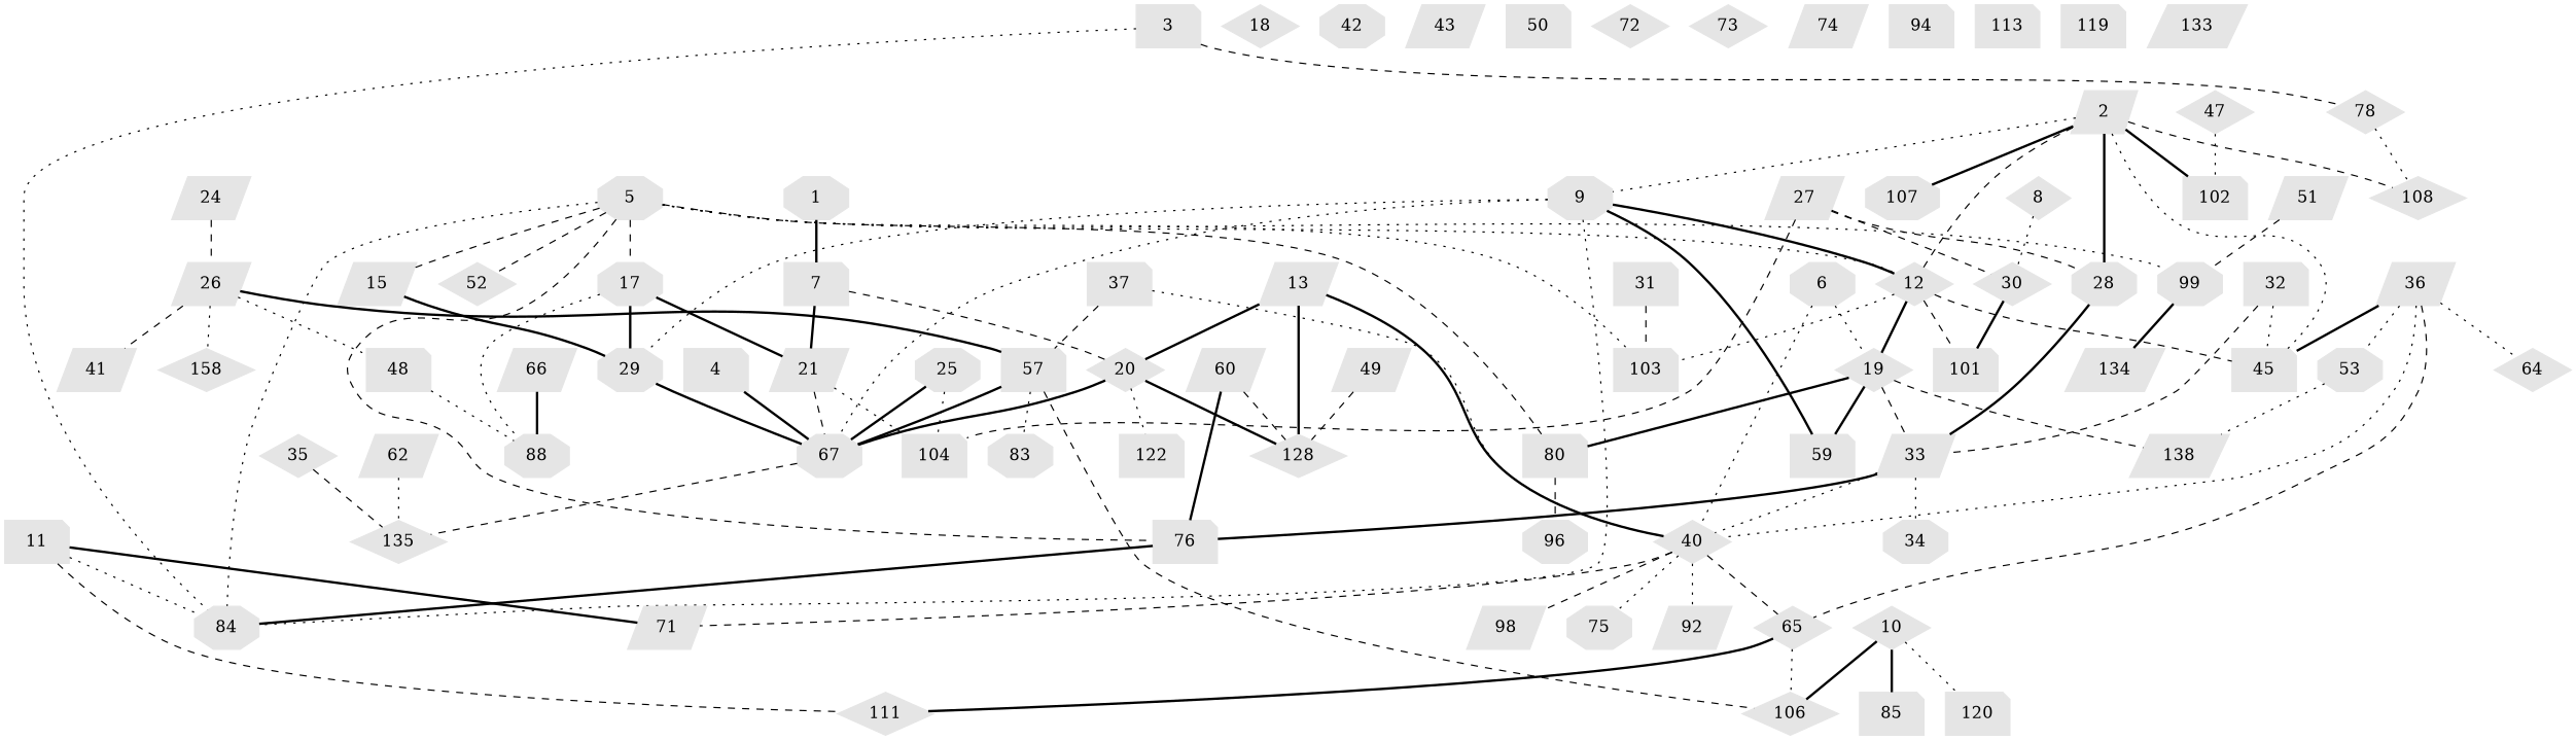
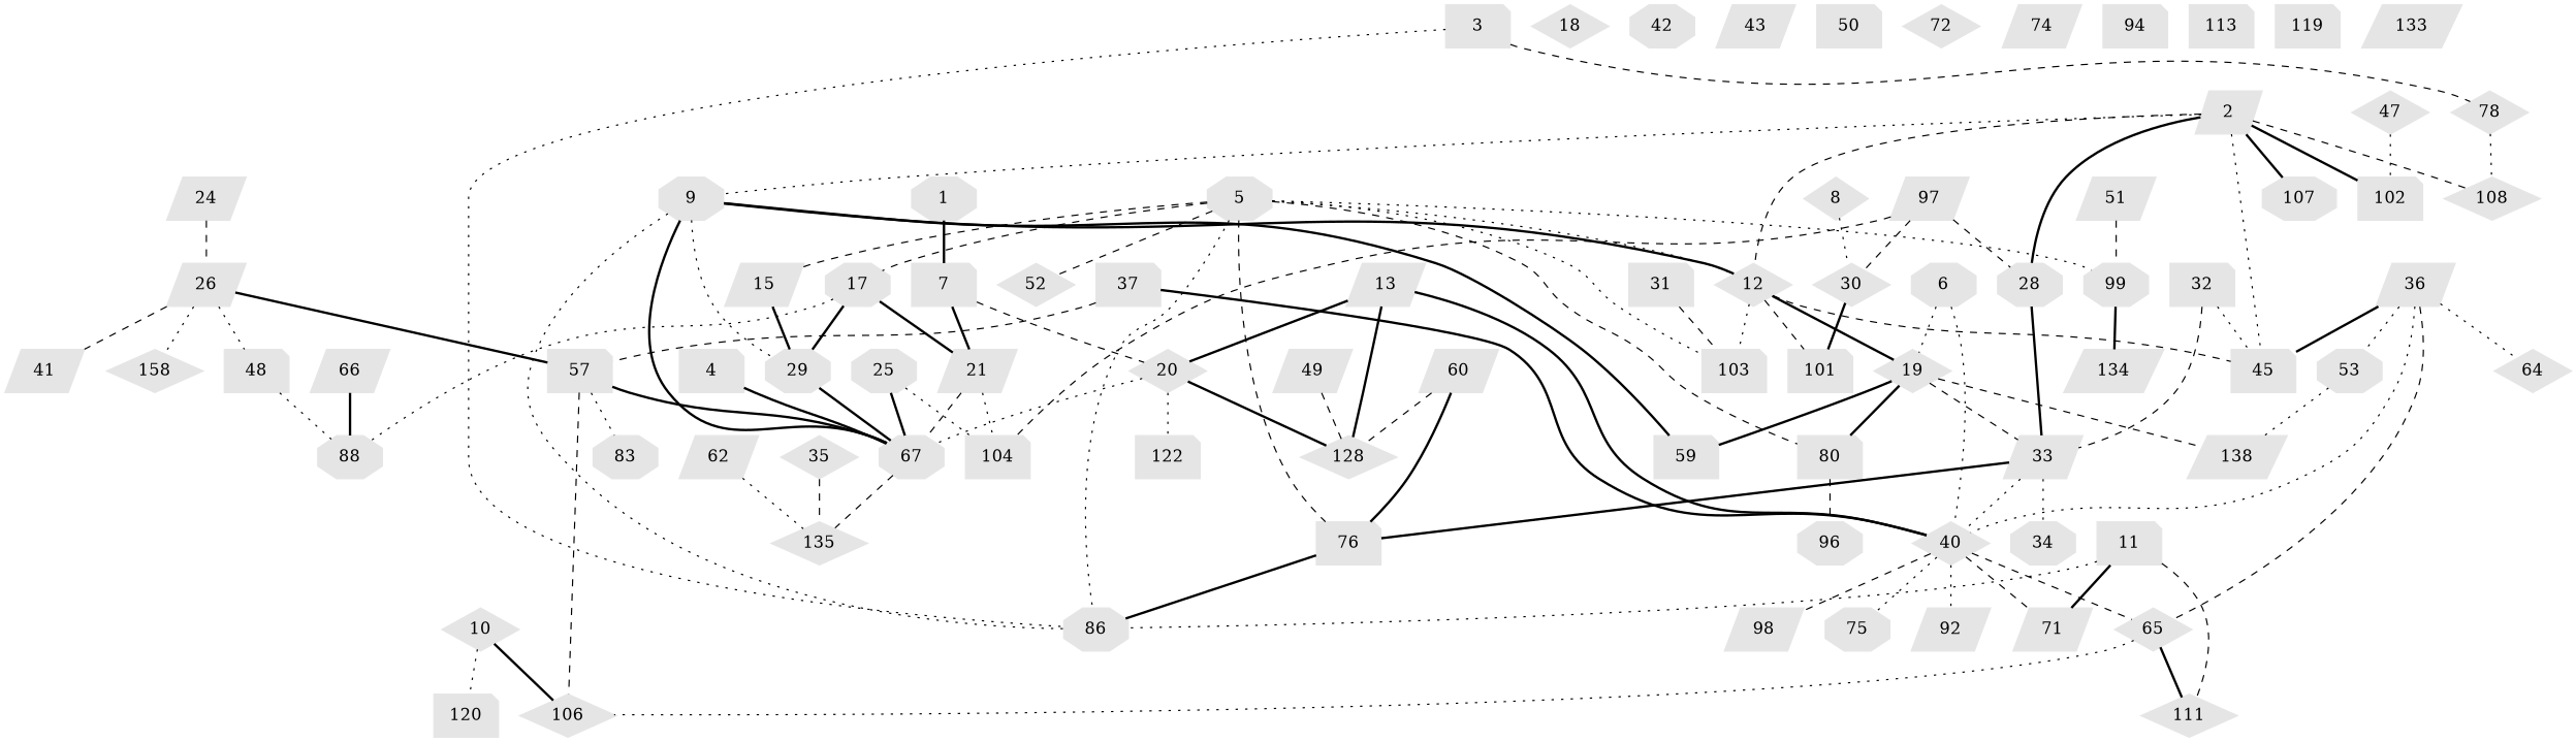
  graph {
    node [color=gray90 shape=note style=filled]
    edge [style=dotted]
    7 [super="+140"]
    20 [shape=diamond super="+58"]
    21 [shape=parallelogram super="+100"]
    1 [shape=octagon]
    2 [shape=parallelogram super="+16"]
    9 [shape=octagon super="+84+110"]
    12 [shape=diamond super="+63+142"]
    28 [shape=octagon super="+77"]
    45
    102
    107 [shape=octagon]
    108 [shape=diamond]
-   86 [shape=octagon super="+117" label=84]
+   86 [shape=octagon super="+117"]
    67 [shape=octagon super="+116"]
    29 [shape=octagon super="+148+56+31"]
    59 [super="+146"]
    103
    19 [shape=diamond super="+22"]
    101
    33 [shape=parallelogram super="+46+126"]
    78 [shape=diamond]
    3
    4 [super="+87+44"]
    135 [shape=diamond]
    5 [shape=octagon super="+55+68"]
    15 [shape=parallelogram]
    17 [shape=octagon super="+80"]
    52 [shape=diamond]
    76 [super="+82"]
    n30 [label=80]
    99 [shape=octagon]
    88 [shape=octagon super="+91+127"]
    96 [shape=octagon super="+141"]
    134 [shape=parallelogram]
    138 [shape=parallelogram]
    6 [shape=octagon]
    40 [shape=diamond super="+79"]
    71 [shape=parallelogram]
    65 [shape=diamond super="+136"]
    75 [shape=octagon]
    92 [shape=parallelogram]
    98 [shape=parallelogram]
    128 [shape=diamond]
    122
    104 [super="+144"]
    30 [shape=diamond super="+93"]
    8 [shape=diamond]
    10 [shape=diamond super="+129+112"]
-   85
    106 [shape=diamond]
    120
    11 [super="+147"]
    111 [shape=diamond]
    64 [shape=diamond super="+137"]
    13 [shape=parallelogram super="+97+14"]
    18 [shape=diamond]
    34 [shape=octagon]
    24 [shape=parallelogram]
    26 [shape=parallelogram]
    41 [shape=parallelogram]
    48
    57 [super="+89"]
    n63 [label=158 shape=diamond]
    25 [shape=octagon super="+54"]
    83 [shape=octagon]
-   27 [shape=parallelogram]
+   27 [shape=parallelogram label=97]
    32
    35 [shape=diamond]
    36 [shape=parallelogram super="+109"]
    53 [shape=octagon super="+131"]
    37
    n72 [label=31 super="+70"]
    42 [shape=octagon]
    43 [shape=parallelogram]
    47 [shape=diamond super="+69"]
    49 [shape=parallelogram]
    50
    51 [shape=parallelogram super="+95"]
    60 [shape=parallelogram super="+124"]
    62 [shape=parallelogram]
    66 [shape=parallelogram super="+139"]
    72 [shape=diamond]
-   73 [shape=diamond super="+114"]
    74 [shape=parallelogram]
    94
    113
    119 [super="+130"]
    133 [shape=parallelogram]
    7 -- 20 [style=dashed weight=2]
    7 -- 21 [style=bold]
-   20 -- 67 [style=bold]
+   20 -- 67
    20 -- 128 [style=bold]
    20 -- 122
    21 -- 67 [style=dashed]
    21 -- 104
    1 -- 7 [style=bold]
    2 -- 9
    2 -- 12 [style=dashed]
    2 -- 28 [style=bold]
    2 -- 45
    2 -- 102 [style=bold]
    2 -- 107 [style=bold]
    2 -- 108 [style=dashed]
    9 -- 12 [style=bold]
    9 -- 86
-   9 -- 67
+   9 -- 67 [style=bold]
    9 -- 29 [weight=2]
    9 -- 59 [style=bold]
    12 -- 45 [style=dashed]
    12 -- 103
    12 -- 19 [style=bold]
    12 -- 101 [style=dashed]
    28 -- 33 [style=bold]
    67 -- 135 [style=dashed]
    29 -- 67 [style=bold]
    19 -- 59 [style=bold]
    19 -- 33 [style=dashed]
    19 -- n30 [style=bold]
    19 -- 138 [style=dashed]
    33 -- 76 [style=bold]
    33 -- 40
    33 -- 34
    78 -- 108
    3 -- 86
    3 -- 78 [style=dashed]
    4 -- 67 [style=bold]
    5 -- 12
    5 -- 86
    5 -- 103
    5 -- 15 [style=dashed]
    5 -- 17 [style=dashed]
    5 -- 52 [style=dashed]
    5 -- 76 [style=dashed]
    5 -- n30 [style=dashed]
    5 -- 99
    15 -- 29 [style=bold]
    17 -- 21 [style=bold]
    17 -- 29 [style=bold]
    17 -- 88
    76 -- 86 [style=bold]
    n30 -- 96 [style=dashed]
    99 -- 134 [style=bold]
    6 -- 19
    6 -- 40
    40 -- 71 [style=dashed]
    40 -- 65 [style=dashed]
    40 -- 75
    40 -- 92
    40 -- 98 [style=dashed]
    65 -- 106
    65 -- 111 [style=bold]
    30 -- 101 [style=bold]
    8 -- 30
-   10 -- 85 [style=bold]
    10 -- 106 [style=bold]
    10 -- 120
    11 -- 86
    11 -- 71 [style=bold]
    11 -- 111 [style=dashed]
    13 -- 20 [style=bold]
    13 -- 40 [style=bold]
    13 -- 128 [style=bold]
    24 -- 26 [style=dashed]
    26 -- 41 [style=dashed]
    26 -- 48
    26 -- 57 [style=bold]
    26 -- n63
    48 -- 88
    57 -- 67 [style=bold]
    57 -- 106 [style=dashed]
    57 -- 83
    25 -- 67 [style=bold]
    25 -- 104
    27 -- 28 [style=dashed]
    27 -- 104 [style=dashed]
    27 -- 30 [style=dashed]
    32 -- 45
    32 -- 33 [style=dashed]
    35 -- 135 [style=dashed]
    36 -- 45 [style=bold]
    36 -- 40
    36 -- 65 [style=dashed]
    36 -- 64
    36 -- 53
    53 -- 138
-   37 -- 40
+   37 -- 40 [style=bold]
    37 -- 57 [style=dashed]
    n72 -- 103 [style=dashed]
    47 -- 102
    49 -- 128 [style=dashed]
    51 -- 99 [style=dashed]
    60 -- 76 [style=bold]
    60 -- 128 [style=dashed]
    62 -- 135
    66 -- 88 [style=bold]
  }
